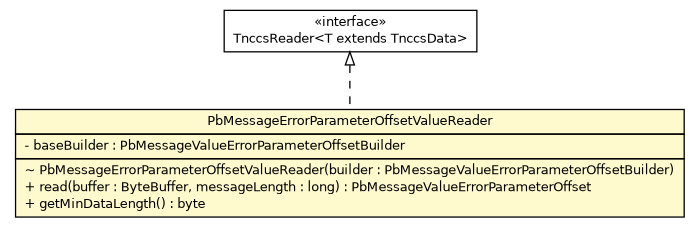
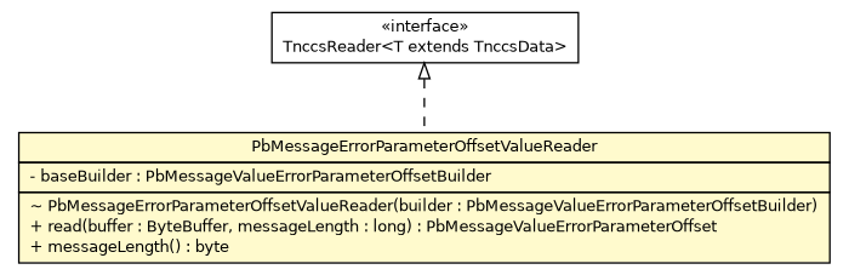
  digraph {
    nodesep=0.25
    ranksep=0.5
    node [fontcolor=black fontname=Helvetica fontsize=10.0 shape=plaintext]
    n1 [label=<<table title="de.hsbremen.tc.tnc.message.tnccs.serialize.bytebuffer.TnccsReader" border="0" cellborder="1" cellspacing="0" cellpadding="2" port="p" href="../../../../../../../de/hsbremen/tc/tnc/message/tnccs/serialize/bytebuffer/TnccsReader.html"> 		<tr><td><table border="0" cellspacing="0" cellpadding="1"> <tr><td align="center" balign="center"> &#171;interface&#187; </td></tr> <tr><td align="center" balign="center"> TnccsReader&lt;T extends TnccsData&gt; </td></tr> 		</table></td></tr> 		</table>>]
-   n2 [label=<<table title="org.ietf.nea.pb.serialize.reader.bytebuffer.PbMessageErrorParameterOffsetValueReader" border="0" cellborder="1" cellspacing="0" cellpadding="2" port="p" bgcolor="lemonChiffon" href="./PbMessageErrorParameterOffsetValueReader.html"> 		<tr><td><table border="0" cellspacing="0" cellpadding="1"> <tr><td align="center" balign="center"> PbMessageErrorParameterOffsetValueReader </td></tr> 		</table></td></tr> 		<tr><td><table border="0" cellspacing="0" cellpadding="1"> <tr><td align="left" balign="left"> - baseBuilder : PbMessageValueErrorParameterOffsetBuilder </td></tr> 		</table></td></tr> 		<tr><td><table border="0" cellspacing="0" cellpadding="1"> <tr><td align="left" balign="left"> ~ PbMessageErrorParameterOffsetValueReader(builder : PbMessageValueErrorParameterOffsetBuilder) </td></tr> <tr><td align="left" balign="left"> + read(buffer : ByteBuffer, messageLength : long) : PbMessageValueErrorParameterOffset </td></tr> <tr><td align="left" balign="left"> + getMinDataLength() : byte </td></tr> 		</table></td></tr> 		</table>>]
+   n2 [label=<<table title="org.ietf.nea.pb.serialize.reader.bytebuffer.PbMessageErrorParameterOffsetValueReader" border="0" cellborder="1" cellspacing="0" cellpadding="2" port="p" bgcolor="lemonChiffon" href="./PbMessageErrorParameterOffsetValueReader.html"> 		<tr><td><table border="0" cellspacing="0" cellpadding="1"> <tr><td align="center" balign="center"> PbMessageErrorParameterOffsetValueReader </td></tr> 		</table></td></tr> 		<tr><td><table border="0" cellspacing="0" cellpadding="1"> <tr><td align="left" balign="left"> - baseBuilder : PbMessageValueErrorParameterOffsetBuilder </td></tr> 		</table></td></tr> 		<tr><td><table border="0" cellspacing="0" cellpadding="1"> <tr><td align="left" balign="left"> ~ PbMessageErrorParameterOffsetValueReader(builder : PbMessageValueErrorParameterOffsetBuilder) </td></tr> <tr><td align="left" balign="left"> + read(buffer : ByteBuffer, messageLength : long) : PbMessageValueErrorParameterOffset </td></tr> <tr><td align="left" balign="left"> + messageLength() : byte </td></tr> 		</table></td></tr> 		</table>>]
    n1 -> n2 [arrowtail=empty dir=back fontname=Helvetica fontsize=10 headport=p labelfontname=Helvetica labelfontsize=10 style=dashed tailport=p]
  }
